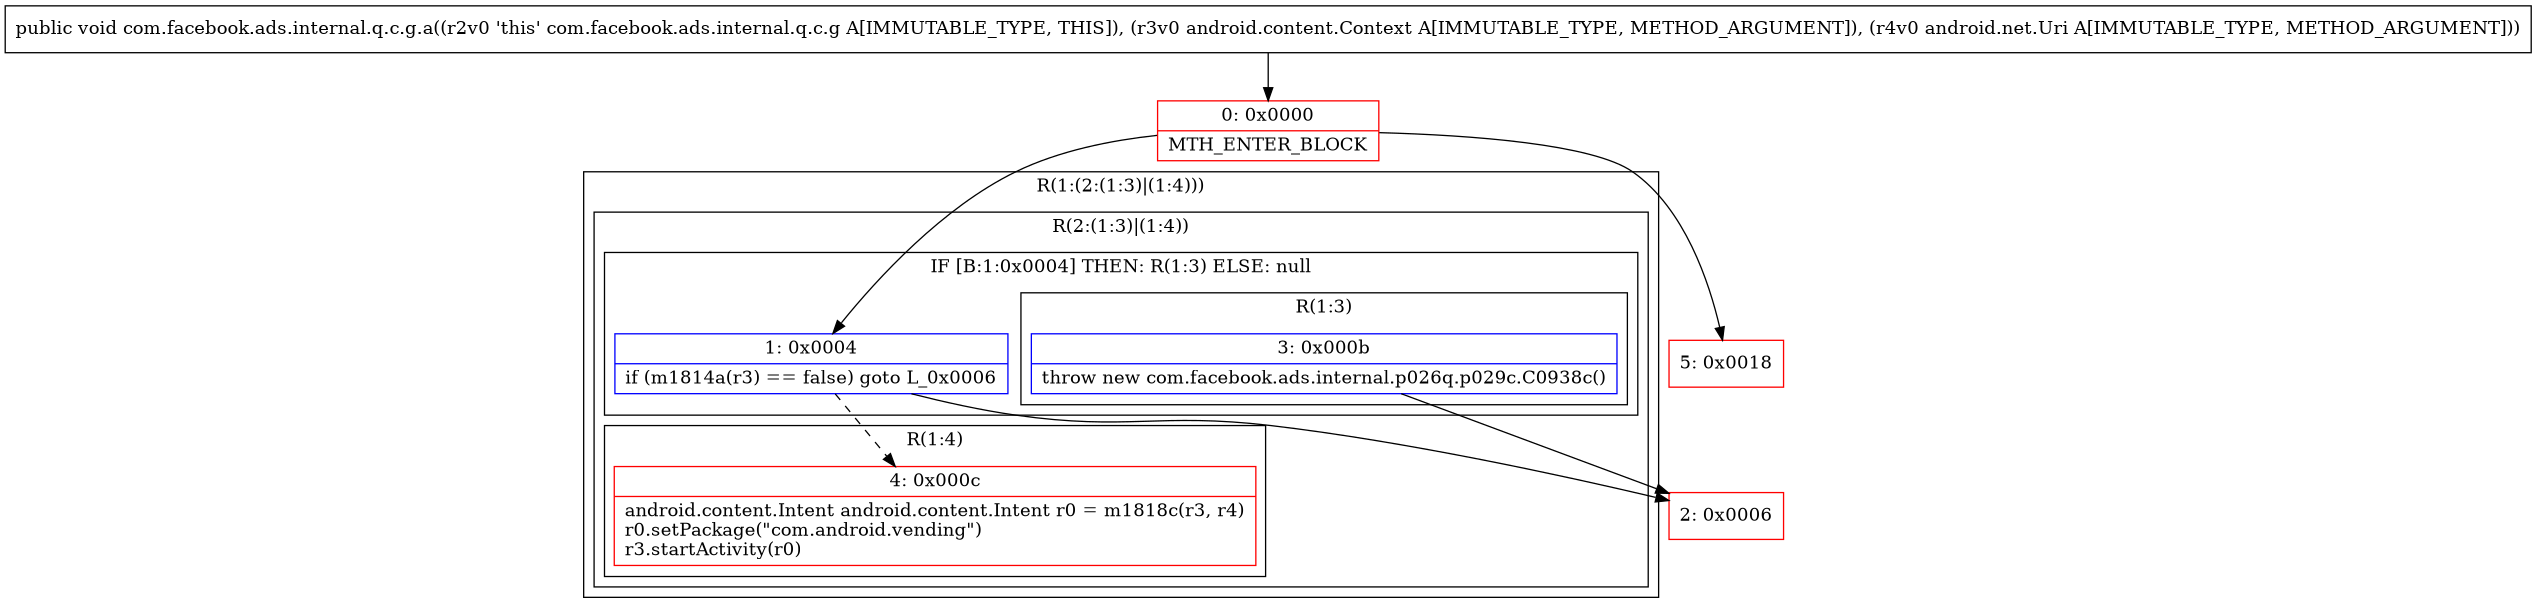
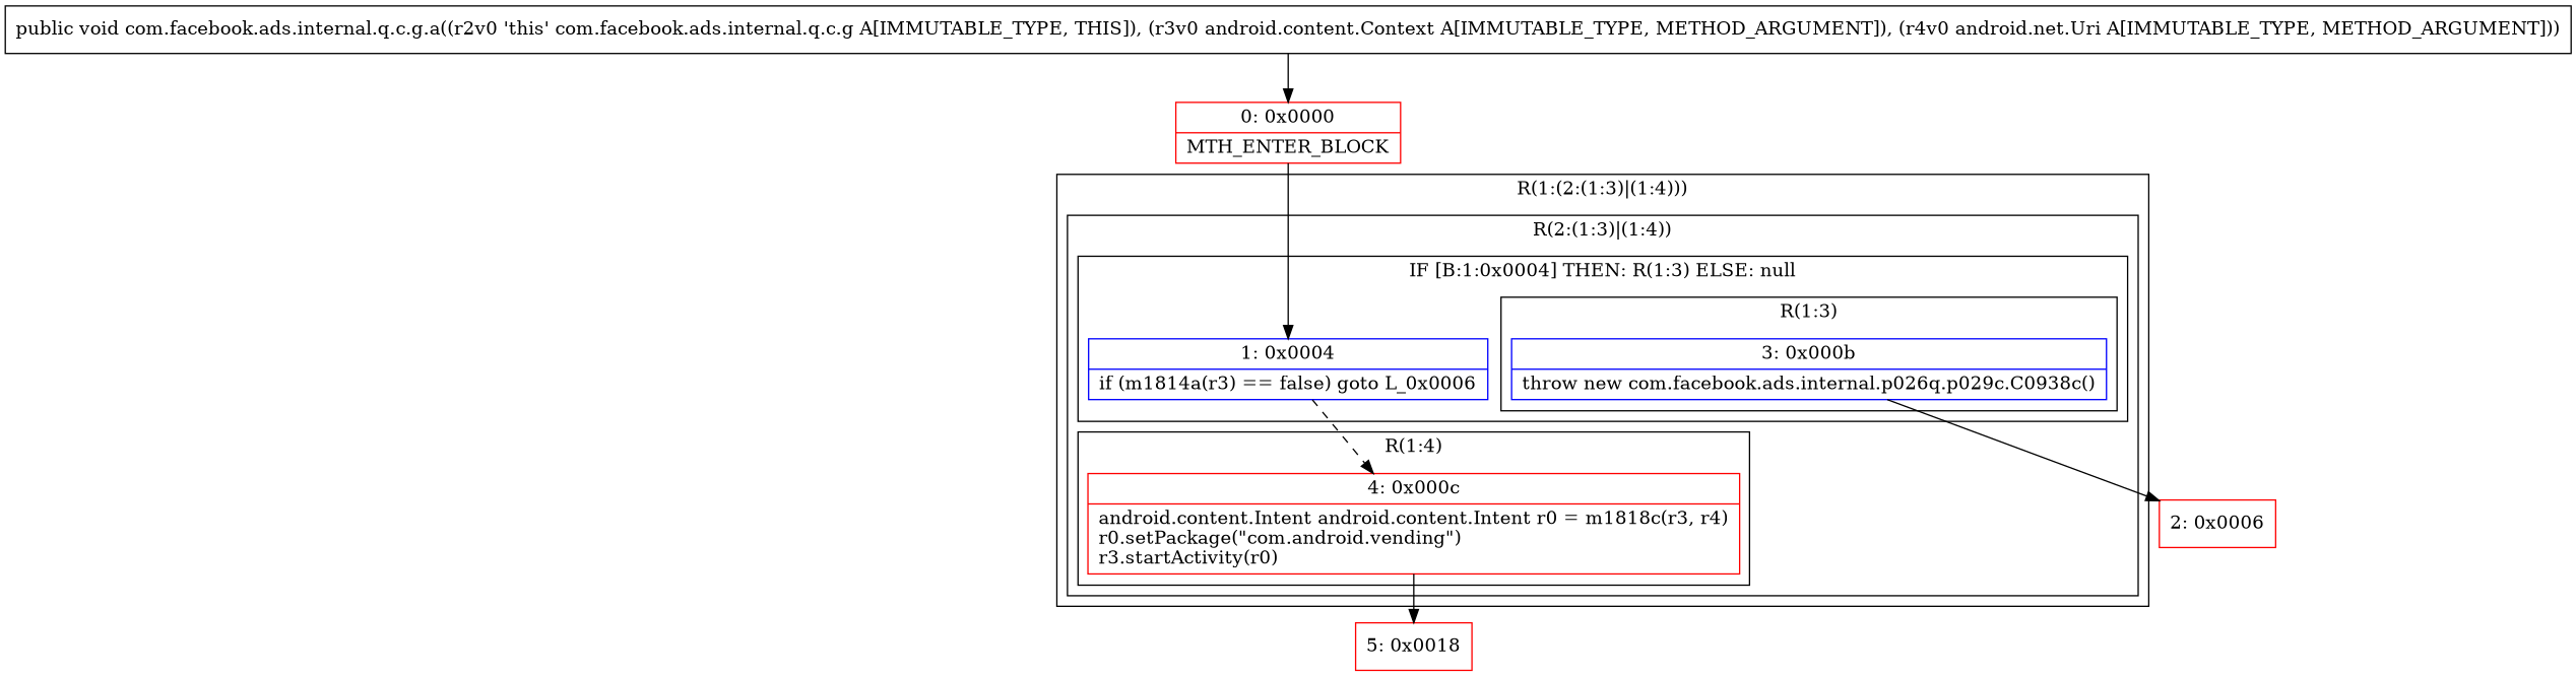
  digraph {
    node [color=red shape=record]
    n1 [color=blue label="{3\:\ 0x000b|throw new com.facebook.ads.internal.p026q.p029c.C0938c()\l}"]
    n2 [color=blue label="{1\:\ 0x0004|if (m1814a(r3) == false) goto L_0x0006\l}"]
    n3 [label="{4\:\ 0x000c|android.content.Intent android.content.Intent r0 = m1818c(r3, r4)\lr0.setPackage(\"com.android.vending\")\lr3.startActivity(r0)\l}"]
    n4 [label="{2\:\ 0x0006}"]
    n5 [label="{5\:\ 0x0018}"]
    n6 [label="{0\:\ 0x0000|MTH_ENTER_BLOCK\l}"]
    n7 [label="{public void com.facebook.ads.internal.q.c.g.a((r2v0 'this' com.facebook.ads.internal.q.c.g A[IMMUTABLE_TYPE, THIS]), (r3v0 android.content.Context A[IMMUTABLE_TYPE, METHOD_ARGUMENT]), (r4v0 android.net.Uri A[IMMUTABLE_TYPE, METHOD_ARGUMENT])) }" color=""]
    subgraph cluster_1 {
      label="R(1:(2:(1:3)|(1:4)))"
      subgraph cluster_2 {
        label="R(2:(1:3)|(1:4))"
        subgraph cluster_3 {
          label="IF [B:1:0x0004] THEN: R(1:3) ELSE: null"
          n2
          subgraph cluster_4 {
            label="R(1:3)"
            n1
          }
        }
        subgraph cluster_5 {
          label="R(1:4)"
          n3
        }
      }
    }
    n1 -> n4
    n2 -> n3 [style=dashed]
-   n2 -> n4
-   n6 -> n5
+   n3 -> n5
    n6 -> n2
    n7 -> n6
  }
